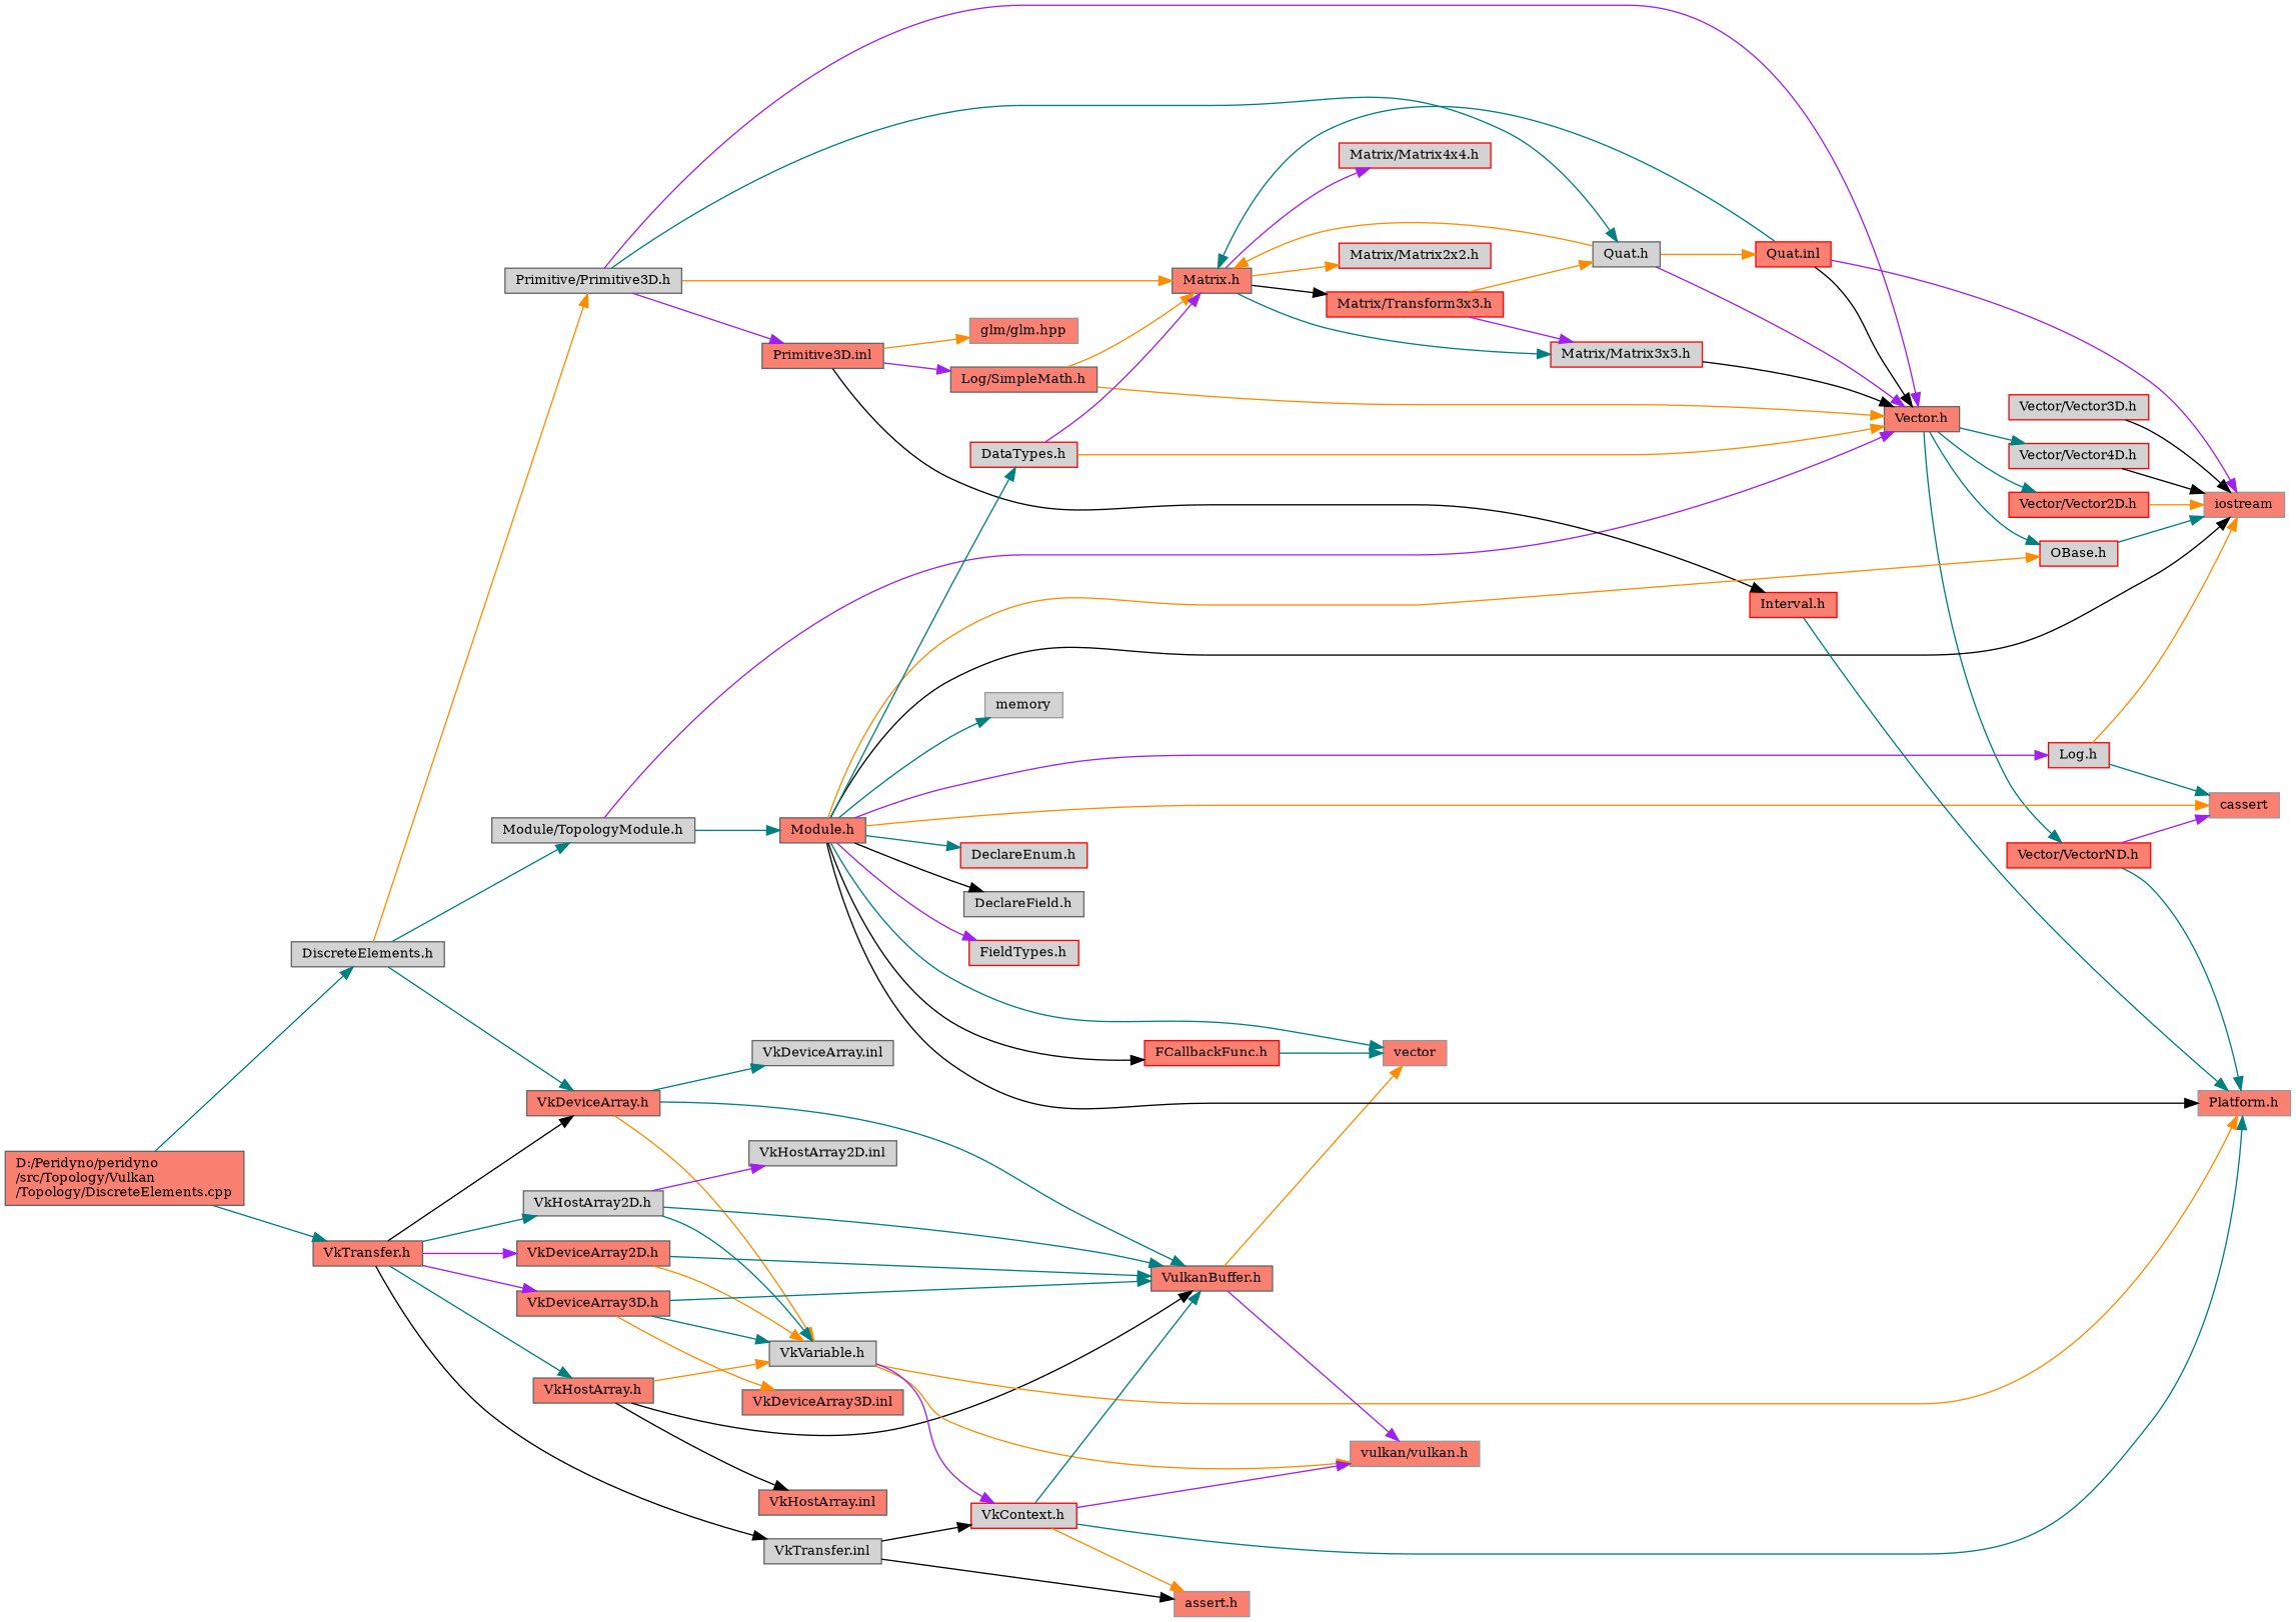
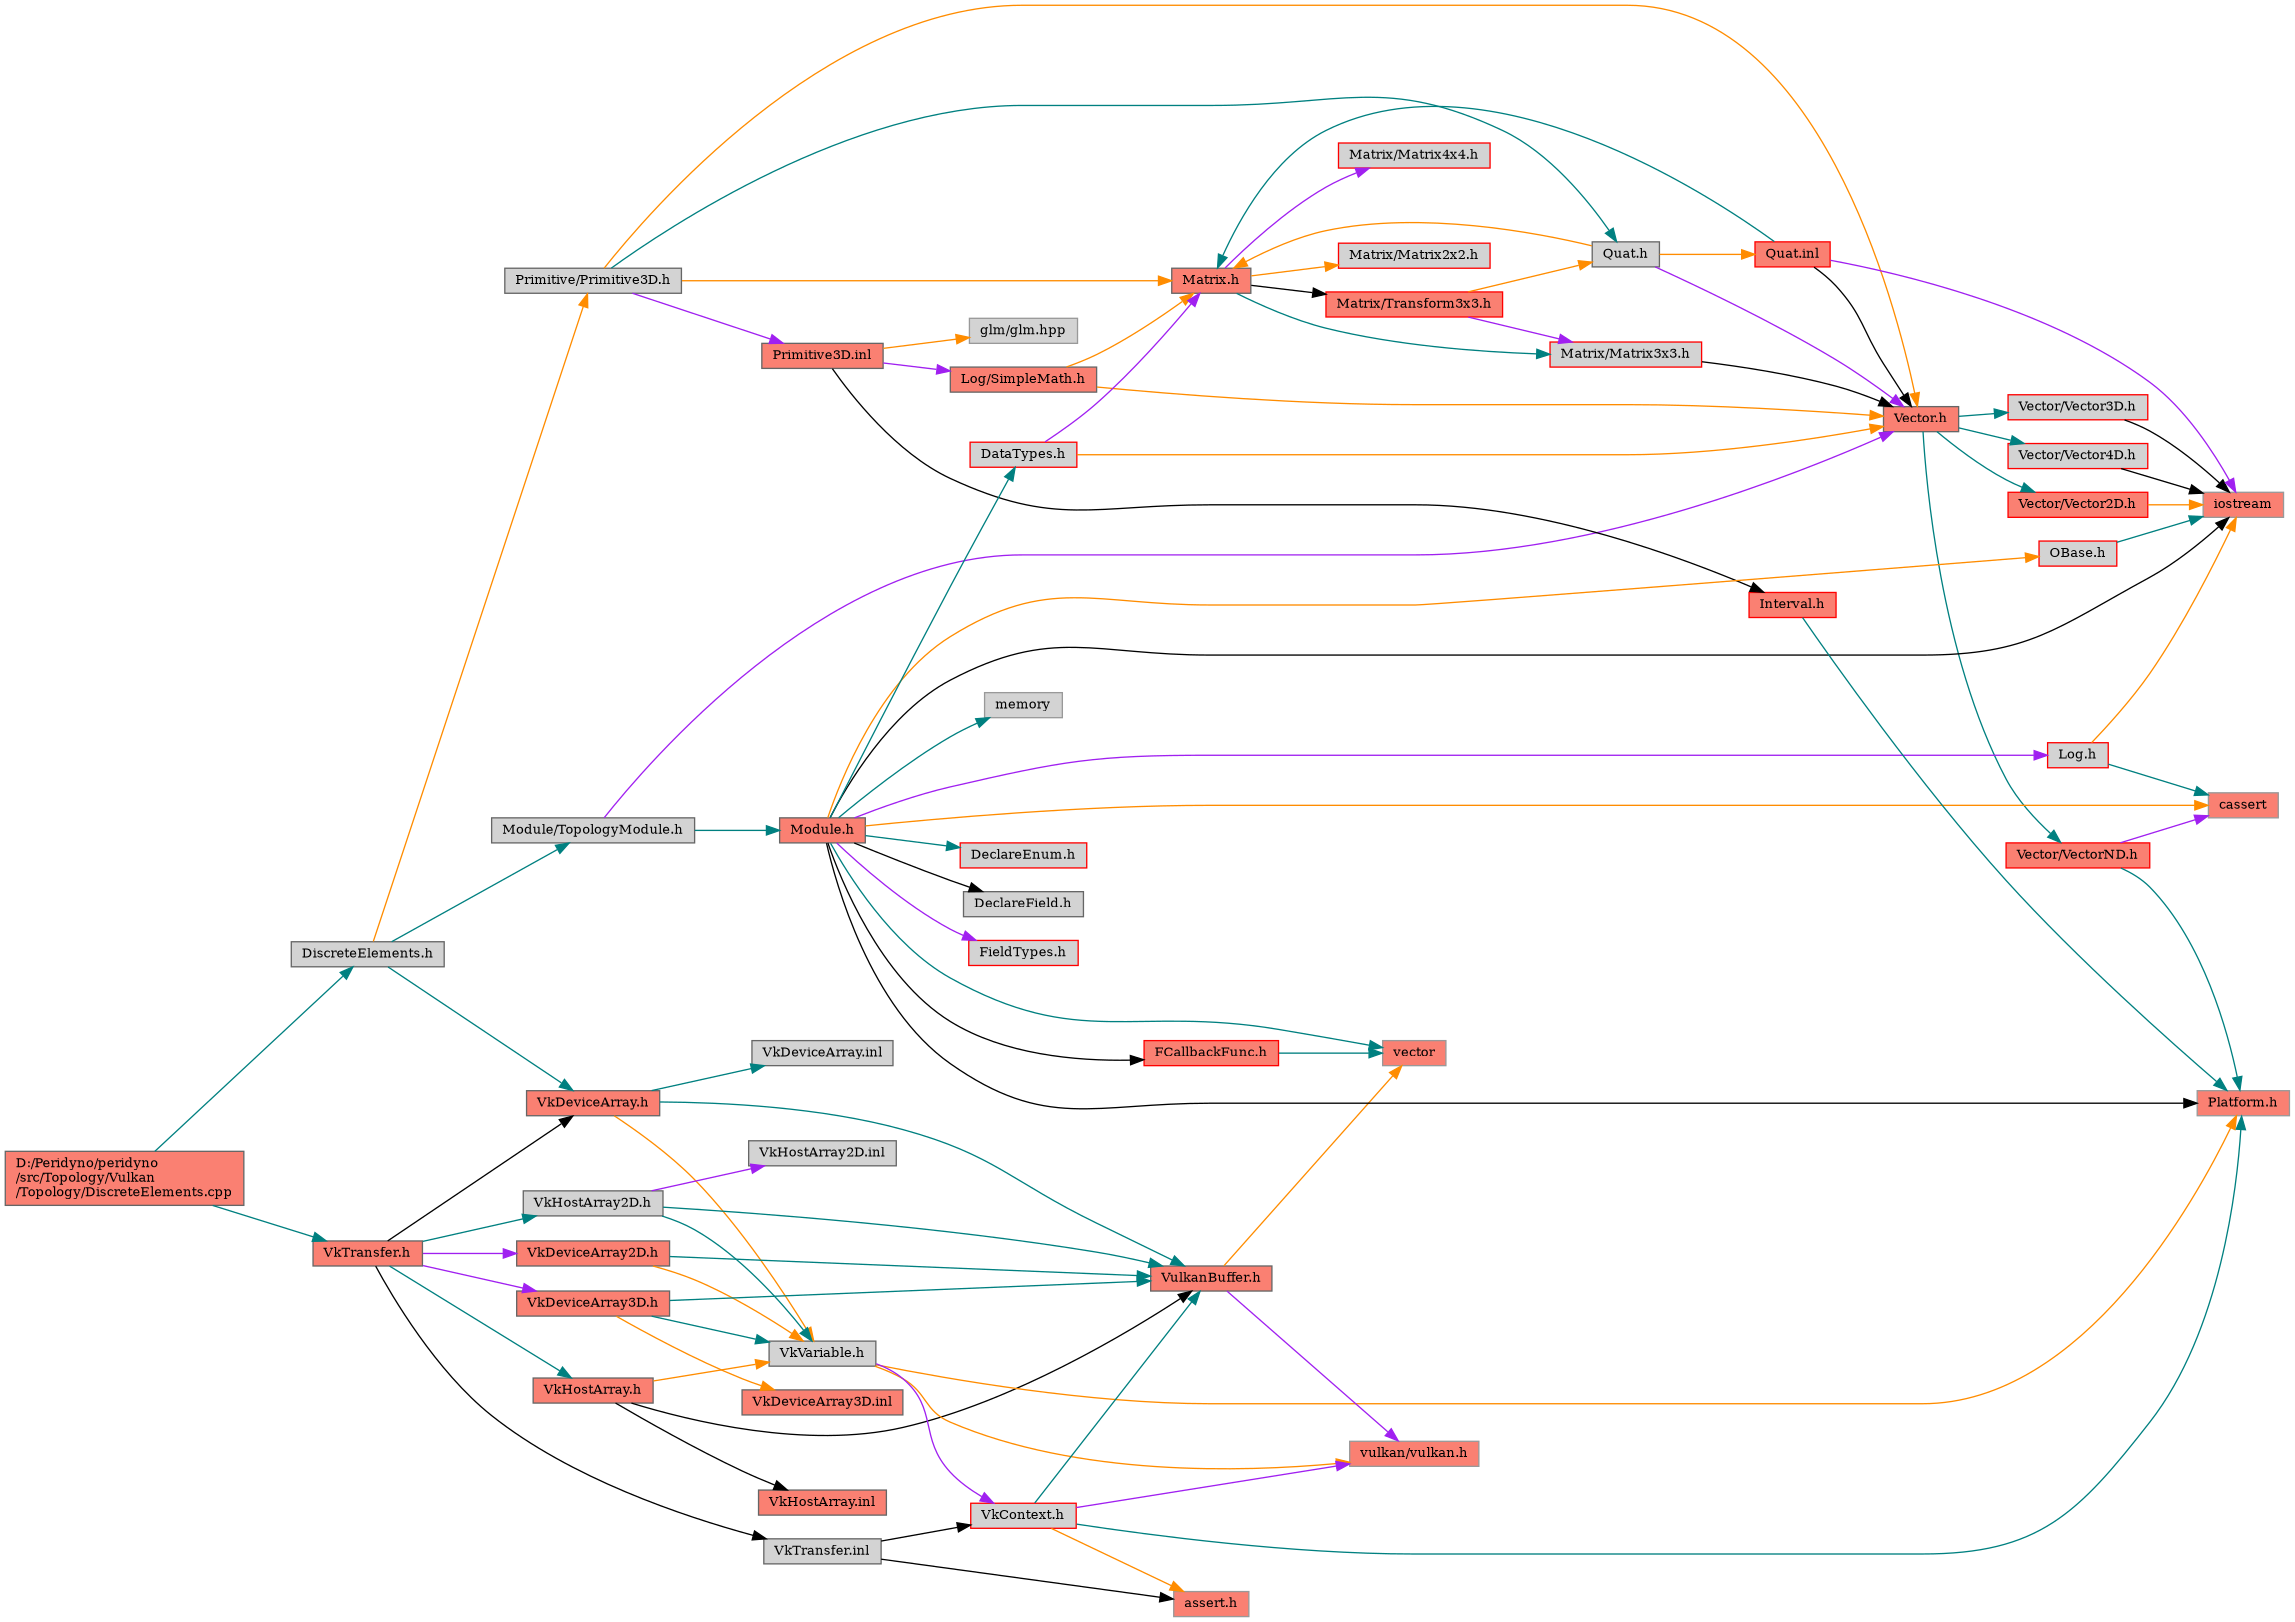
  digraph {
    fontname="DejaVu Serif"
    rankdir=LR
    node [color=grey40 fillcolor=salmon fontname="DejaVu Serif" fontsize=10 shape=box style=filled]
    edge [color=teal fontname="DejaVu Serif" fontsize=10 labelfontname=Helvetica labelfontsize=10 style=solid]
    n1 [color=gray40 fontcolor=black height=0.2 label="D:/Peridyno/peridyno\l/src/Topology/Vulkan\l/Topology/DiscreteElements.cpp" width=0.4]
    n2 [fillcolor=lightgrey height=0.2 label="DiscreteElements.h" width=0.4]
    n3 [height=0.2 label="VkTransfer.h" width=0.4]
    n4 [height=0.2 label="VkDeviceArray.h" width=0.4]
    n5 [fillcolor=lightgrey height=0.2 label="Primitive/Primitive3D.h" width=0.4]
    n6 [fillcolor=lightgrey height=0.2 label="Module/TopologyModule.h" width=0.4]
    n7 [height=0.2 label="VkHostArray.h" width=0.4]
    n8 [fillcolor=lightgrey height=0.2 label="VkHostArray2D.h" width=0.4]
    n9 [height=0.2 label="VkDeviceArray2D.h" width=0.4]
    n10 [height=0.2 label="VkDeviceArray3D.h" width=0.4]
    n11 [fillcolor=lightgrey height=0.2 label="VkTransfer.inl" width=0.4]
    n12 [fillcolor=lightgrey height=0.2 label="VkVariable.h" width=0.4]
    n13 [height=0.2 label="VulkanBuffer.h" width=0.4]
    n14 [fillcolor=lightgrey height=0.2 label="VkDeviceArray.inl" width=0.4]
    n15 [height=0.2 label="Vector.h" width=0.4]
    n16 [height=0.2 label="Matrix.h" width=0.4]
    n17 [fillcolor=lightgrey height=0.2 label="Quat.h" width=0.4]
    n18 [height=0.2 label="Primitive3D.inl" width=0.4]
    n19 [height=0.2 label="Module.h" width=0.4]
    n20 [color=grey60 height=0.2 label="Platform.h" width=0.4]
    n21 [color=grey60 height=0.2 label="vulkan/vulkan.h" width=0.4]
    n22 [color=red fillcolor=lightgrey height=0.2 label="VkContext.h" width=0.4]
    n23 [color=grey60 height=0.2 label=vector width=0.4]
    n24 [color=grey60 height=0.2 label="assert.h" width=0.4]
    n25 [color=red height=0.2 label="Vector/Vector2D.h" width=0.4]
    n26 [color=red fillcolor=lightgrey height=0.2 label="Vector/Vector3D.h" width=0.4]
    n27 [color=red fillcolor=lightgrey height=0.2 label="Vector/Vector4D.h" width=0.4]
    n28 [color=red height=0.2 label="Vector/VectorND.h" width=0.4]
    n29 [color=red fillcolor=lightgrey height=0.2 label="Matrix/Matrix2x2.h" width=0.4]
    n30 [color=red fillcolor=lightgrey height=0.2 label="Matrix/Matrix3x3.h" width=0.4]
    n31 [color=red fillcolor=lightgrey height=0.2 label="Matrix/Matrix4x4.h" width=0.4]
    n32 [color=red height=0.2 label="Matrix/Transform3x3.h" width=0.4]
    n33 [color=red height=0.2 label="Quat.inl" width=0.4]
    n34 [height=0.2 label="Log/SimpleMath.h" width=0.4]
    n35 [color=red height=0.2 label="Interval.h" width=0.4]
-   n36 [color=grey60 height=0.2 label="glm/glm.hpp" width=0.4]
+   n36 [color=grey60 fillcolor=lightgrey height=0.2 label="glm/glm.hpp" width=0.4]
    n37 [color=grey60 height=0.2 label=iostream width=0.4]
    n38 [color=grey60 height=0.2 label=cassert width=0.4]
    n39 [color=grey60 fillcolor=lightgrey height=0.2 label=memory width=0.4]
    n40 [color=red fillcolor=lightgrey height=0.2 label="OBase.h" width=0.4]
    n41 [color=red fillcolor=lightgrey height=0.2 label="Log.h" width=0.4]
    n42 [color=red fillcolor=lightgrey height=0.2 label="DataTypes.h" width=0.4]
    n43 [color=red fillcolor=lightgrey height=0.2 label="DeclareEnum.h" width=0.4]
    n44 [fillcolor=lightgrey height=0.2 label="DeclareField.h" width=0.4]
    n45 [color=red height=0.2 label="FCallbackFunc.h" width=0.4]
    n46 [color=red fillcolor=lightgrey height=0.2 label="FieldTypes.h" width=0.4]
    n47 [height=0.2 label="VkHostArray.inl" width=0.4]
    n48 [fillcolor=lightgrey height=0.2 label="VkHostArray2D.inl" width=0.4]
    n49 [height=0.2 label="VkDeviceArray3D.inl" width=0.4]
    n1 -> n2
    n1 -> n3
    n2 -> n4
    n2 -> n5 [color=darkorange]
    n2 -> n6
    n3 -> n4 [color=black]
    n3 -> n7
    n3 -> n8
    n3 -> n9 [color=purple]
    n3 -> n10 [color=purple]
    n3 -> n11 [color=black]
    n4 -> n12 [color=darkorange]
    n4 -> n13
    n4 -> n14
-   n5 -> n15 [color=purple]
+   n5 -> n15 [color=darkorange]
    n5 -> n16 [color=darkorange]
    n5 -> n17
    n5 -> n18 [color=purple]
    n6 -> n15 [color=purple]
    n6 -> n19
    n7 -> n12 [color=darkorange]
    n7 -> n13 [color=black]
    n7 -> n47 [color=black]
    n8 -> n12
    n8 -> n13
    n8 -> n48 [color=purple]
    n9 -> n12 [color=darkorange]
    n9 -> n13
    n10 -> n12
    n10 -> n13
    n10 -> n49 [color=darkorange]
    n11 -> n22 [color=black]
    n11 -> n24 [color=black]
    n12 -> n20 [color=darkorange]
    n12 -> n21 [color=darkorange]
    n12 -> n22 [color=purple]
    n13 -> n21 [color=purple]
    n13 -> n23 [color=darkorange]
    n15 -> n25
-   n15 -> n40
+   n15 -> n26
    n15 -> n27
    n15 -> n28
    n16 -> n29 [color=darkorange]
    n16 -> n30
    n16 -> n31 [color=purple]
    n16 -> n32 [color=black]
    n17 -> n15 [color=purple]
    n17 -> n16 [color=darkorange]
    n17 -> n33 [color=darkorange]
    n18 -> n34 [color=purple]
    n18 -> n35 [color=black]
    n18 -> n36 [color=darkorange]
    n19 -> n20 [color=black]
    n19 -> n23
    n19 -> n37 [color=black]
    n19 -> n38 [color=darkorange]
    n19 -> n39
    n19 -> n40 [color=darkorange]
    n19 -> n41 [color=purple]
    n19 -> n42
    n19 -> n43
    n19 -> n44 [color=black]
    n19 -> n45 [color=black]
    n19 -> n46 [color=purple]
    n22 -> n13
    n22 -> n20
    n22 -> n21 [color=purple]
    n22 -> n24 [color=darkorange]
    n25 -> n37 [color=darkorange]
    n26 -> n37 [color=black]
    n27 -> n37 [color=black]
    n28 -> n20
    n28 -> n38 [color=purple]
    n30 -> n15 [color=black]
    n32 -> n17 [color=darkorange]
    n32 -> n30 [color=purple]
    n33 -> n15 [color=black]
    n33 -> n16
    n33 -> n37 [color=purple]
    n34 -> n15 [color=darkorange]
    n34 -> n16 [color=darkorange]
    n35 -> n20
    n40 -> n37
    n41 -> n37 [color=darkorange]
    n41 -> n38
    n42 -> n15 [color=darkorange]
    n42 -> n16 [color=purple]
    n45 -> n23
  }
